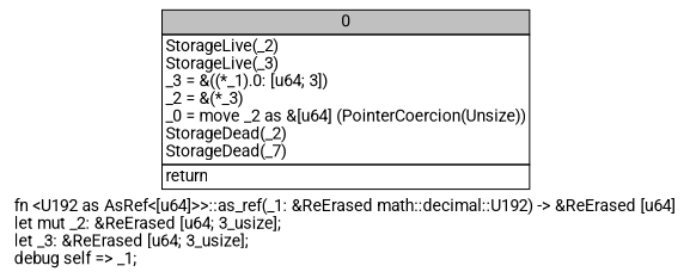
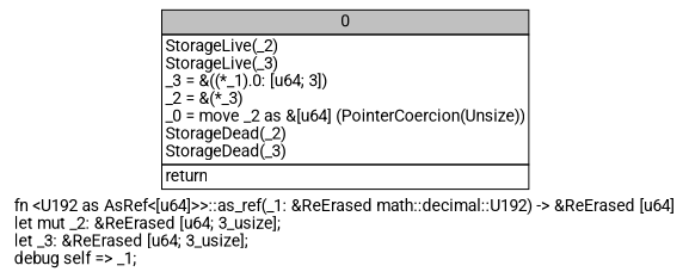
  digraph {
    fontname=Roboto
    label=<fn &lt;U192 as AsRef&lt;[u64]&gt;&gt;::as_ref(_1: &amp;ReErased math::decimal::U192) -&gt; &amp;ReErased [u64]<br align="left"/>let mut _2: &amp;ReErased [u64; 3_usize];<br align="left"/>let _3: &amp;ReErased [u64; 3_usize];<br align="left"/>debug self =&gt; _1;<br align="left"/>>
-   n1 [fontname=Roboto label=<<table border="0" cellborder="1" cellspacing="0"><tr><td bgcolor="gray" align="center" colspan="1">0</td></tr><tr><td align="left" balign="left">StorageLive(_2)<br/>StorageLive(_3)<br/>_3 = &amp;((*_1).0: [u64; 3])<br/>_2 = &amp;(*_3)<br/>_0 = move _2 as &amp;[u64] (PointerCoercion(Unsize))<br/>StorageDead(_2)<br/>StorageDead(_7)<br/></td></tr><tr><td align="left">return</td></tr></table>> shape=none]
+   n1 [fontname=Roboto label=<<table border="0" cellborder="1" cellspacing="0"><tr><td bgcolor="gray" align="center" colspan="1">0</td></tr><tr><td align="left" balign="left">StorageLive(_2)<br/>StorageLive(_3)<br/>_3 = &amp;((*_1).0: [u64; 3])<br/>_2 = &amp;(*_3)<br/>_0 = move _2 as &amp;[u64] (PointerCoercion(Unsize))<br/>StorageDead(_2)<br/>StorageDead(_3)<br/></td></tr><tr><td align="left">return</td></tr></table>> shape=none]
  }
